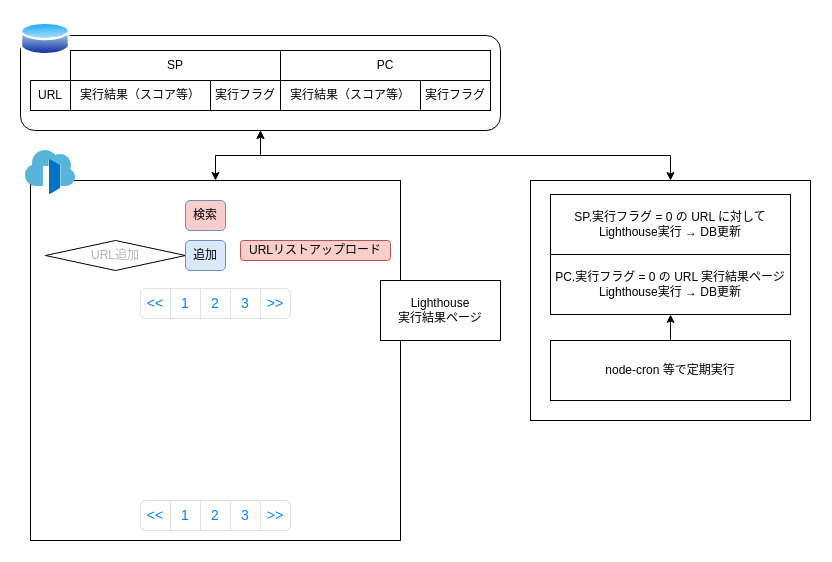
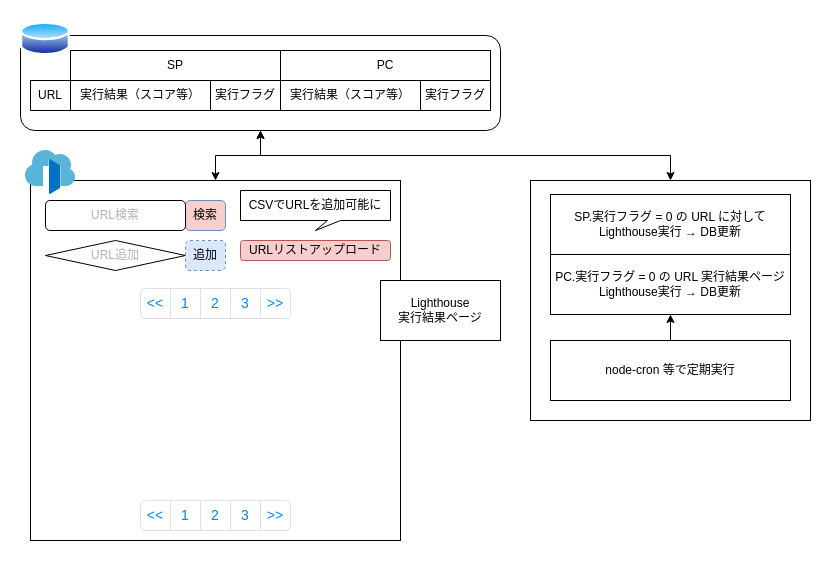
  <mxCell id="0" />
  <mxCell id="1" parent="0" />
  <mxCell id="2" value="" style="rounded=0;whiteSpace=wrap;html=1;fontColor=#000000;" vertex="1" parent="1"><mxGeometry x="530" y="180" width="280" height="240" as="geometry" /></mxCell>
  <mxCell id="3" value="SP.実行フラグ = 0 の URL に対して&lt;br&gt;Lighthouse実行 → DB更新" style="rounded=0;whiteSpace=wrap;html=1;fontColor=#000000;" vertex="1" parent="1"><mxGeometry x="550" y="194" width="240" height="60" as="geometry" /></mxCell>
  <mxCell id="4" value="" style="rounded=1;whiteSpace=wrap;html=1;" vertex="1" parent="1"><mxGeometry x="20" y="35" width="480" height="95" as="geometry" /></mxCell>
  <mxCell id="5" value="URL" style="rounded=0;whiteSpace=wrap;html=1;" vertex="1" parent="1"><mxGeometry x="30" y="80" width="40" height="30" as="geometry" /></mxCell>
  <mxCell id="6" value="SP" style="rounded=0;whiteSpace=wrap;html=1;" vertex="1" parent="1"><mxGeometry x="70" y="50" width="210" height="30" as="geometry" /></mxCell>
  <mxCell id="7" value="PC" style="rounded=0;whiteSpace=wrap;html=1;" vertex="1" parent="1"><mxGeometry x="280" y="50" width="210" height="30" as="geometry" /></mxCell>
  <mxCell id="8" value="" style="aspect=fixed;perimeter=ellipsePerimeter;html=1;align=center;shadow=0;dashed=0;spacingTop=3;image;image=img/lib/active_directory/database.svg;" vertex="1" parent="1"><mxGeometry x="20" y="20" width="50" height="37" as="geometry" /></mxCell>
  <mxCell id="9" style="edgeStyle=orthogonalEdgeStyle;rounded=0;orthogonalLoop=1;jettySize=auto;html=1;entryX=0.5;entryY=1;entryDx=0;entryDy=0;fontColor=#000000;startArrow=classic;startFill=1;" edge="1" parent="1" source="10" target="4"><mxGeometry relative="1" as="geometry" /></mxCell>
  <mxCell id="10" value="" style="rounded=0;whiteSpace=wrap;html=1;" vertex="1" parent="1"><mxGeometry x="30" y="180" width="370" height="360" as="geometry" /></mxCell>
  <mxCell id="11" value="検索" style="rounded=1;whiteSpace=wrap;html=1;fillColor=#f8cecc;strokeColor=#6c8ebf;" vertex="1" parent="1"><mxGeometry x="185" y="200" width="40" height="30" as="geometry" /></mxCell>
+ <mxCell id="12" value="URL検索" style="rounded=1;whiteSpace=wrap;html=1;fontColor=#B3B3B3;" vertex="1" parent="1"><mxGeometry x="45" y="200" width="140" height="30" as="geometry" /></mxCell>
  <mxCell id="13" value="" style="html=1;shadow=0;dashed=0;shape=mxgraph.bootstrap.rrect;rSize=5;strokeColor=#DEE2E6;html=1;whiteSpace=wrap;fillColor=#ffffff;fontColor=#0085FC;" vertex="1" parent="1"><mxGeometry x="140" y="288" width="150" height="30" as="geometry" /></mxCell>
  <mxCell id="14" value="&lt;&lt;" style="strokeColor=inherit;fillColor=inherit;gradientColor=inherit;fontColor=inherit;html=1;shadow=0;dashed=0;shape=mxgraph.bootstrap.leftButton;rSize=5;perimeter=none;whiteSpace=wrap;resizeHeight=1;fontSize=14;" vertex="1" parent="13"><mxGeometry width="30" height="30" relative="1" as="geometry" /></mxCell>
  <mxCell id="15" value="1" style="strokeColor=inherit;fillColor=inherit;gradientColor=inherit;fontColor=inherit;html=1;shadow=0;dashed=0;perimeter=none;whiteSpace=wrap;resizeHeight=1;fontSize=14;" vertex="1" parent="13"><mxGeometry width="30" height="30" relative="1" as="geometry"><mxPoint x="30" as="offset" /></mxGeometry></mxCell>
  <mxCell id="16" value="2" style="strokeColor=inherit;fillColor=inherit;gradientColor=inherit;fontColor=inherit;html=1;shadow=0;dashed=0;perimeter=none;whiteSpace=wrap;resizeHeight=1;fontSize=14;" vertex="1" parent="13"><mxGeometry width="30" height="30" relative="1" as="geometry"><mxPoint x="60" as="offset" /></mxGeometry></mxCell>
  <mxCell id="17" value="3" style="strokeColor=inherit;fillColor=inherit;gradientColor=inherit;fontColor=inherit;html=1;shadow=0;dashed=0;perimeter=none;whiteSpace=wrap;resizeHeight=1;fontSize=14;" vertex="1" parent="13"><mxGeometry width="30" height="30" relative="1" as="geometry"><mxPoint x="90" as="offset" /></mxGeometry></mxCell>
  <mxCell id="18" value="&gt;&gt;" style="strokeColor=inherit;fillColor=inherit;gradientColor=inherit;fontColor=inherit;html=1;shadow=0;dashed=0;shape=mxgraph.bootstrap.rightButton;rSize=5;perimeter=none;whiteSpace=wrap;resizeHeight=1;fontSize=14;" vertex="1" parent="13"><mxGeometry x="1" width="30" height="30" relative="1" as="geometry"><mxPoint x="-30" as="offset" /></mxGeometry></mxCell>
  <mxCell id="19" value="" style="html=1;shadow=0;dashed=0;shape=mxgraph.bootstrap.rrect;rSize=5;strokeColor=#DEE2E6;html=1;whiteSpace=wrap;fillColor=#ffffff;fontColor=#0085FC;" vertex="1" parent="1"><mxGeometry x="140" y="500" width="150" height="30" as="geometry" /></mxCell>
  <mxCell id="20" value="&lt;&lt;" style="strokeColor=inherit;fillColor=inherit;gradientColor=inherit;fontColor=inherit;html=1;shadow=0;dashed=0;shape=mxgraph.bootstrap.leftButton;rSize=5;perimeter=none;whiteSpace=wrap;resizeHeight=1;fontSize=14;" vertex="1" parent="19"><mxGeometry width="30" height="30" relative="1" as="geometry" /></mxCell>
  <mxCell id="21" value="1" style="strokeColor=inherit;fillColor=inherit;gradientColor=inherit;fontColor=inherit;html=1;shadow=0;dashed=0;perimeter=none;whiteSpace=wrap;resizeHeight=1;fontSize=14;" vertex="1" parent="19"><mxGeometry width="30" height="30" relative="1" as="geometry"><mxPoint x="30" as="offset" /></mxGeometry></mxCell>
  <mxCell id="22" value="2" style="strokeColor=inherit;fillColor=inherit;gradientColor=inherit;fontColor=inherit;html=1;shadow=0;dashed=0;perimeter=none;whiteSpace=wrap;resizeHeight=1;fontSize=14;" vertex="1" parent="19"><mxGeometry width="30" height="30" relative="1" as="geometry"><mxPoint x="60" as="offset" /></mxGeometry></mxCell>
  <mxCell id="23" value="3" style="strokeColor=inherit;fillColor=inherit;gradientColor=inherit;fontColor=inherit;html=1;shadow=0;dashed=0;perimeter=none;whiteSpace=wrap;resizeHeight=1;fontSize=14;" vertex="1" parent="19"><mxGeometry width="30" height="30" relative="1" as="geometry"><mxPoint x="90" as="offset" /></mxGeometry></mxCell>
  <mxCell id="24" value="&gt;&gt;" style="strokeColor=inherit;fillColor=inherit;gradientColor=inherit;fontColor=inherit;html=1;shadow=0;dashed=0;shape=mxgraph.bootstrap.rightButton;rSize=5;perimeter=none;whiteSpace=wrap;resizeHeight=1;fontSize=14;" vertex="1" parent="19"><mxGeometry x="1" width="30" height="30" relative="1" as="geometry"><mxPoint x="-30" as="offset" /></mxGeometry></mxCell>
  <mxCell id="25" value="&lt;font color=&quot;#000000&quot;&gt;Lighthouse&lt;br&gt;実行結果ページ&lt;/font&gt;" style="rounded=0;whiteSpace=wrap;html=1;fontColor=#B3B3B3;" vertex="1" parent="1"><mxGeometry x="380" y="280" width="120" height="60" as="geometry" /></mxCell>
  <mxCell id="26" value="" style="aspect=fixed;html=1;points=[];align=center;image;fontSize=12;image=img/lib/mscae/Front_Doors.svg;" vertex="1" parent="1"><mxGeometry x="25" y="150" width="50" height="44" as="geometry" /></mxCell>
  <mxCell id="27" value="URL追加" style="rhombus;whiteSpace=wrap;html=1;fontColor=#B3B3B3;" vertex="1" parent="1"><mxGeometry x="45" y="240" width="140" height="30" as="geometry" /></mxCell>
- <mxCell id="28" value="追加" style="rounded=1;whiteSpace=wrap;html=1;fillColor=#dae8fc;strokeColor=#6c8ebf;" vertex="1" parent="1"><mxGeometry x="185" y="240" width="40" height="30" as="geometry" /></mxCell>
+ <mxCell id="28" value="追加" style="rounded=1;whiteSpace=wrap;html=1;fillColor=#dae8fc;strokeColor=#6c8ebf;dashed=1;" vertex="1" parent="1"><mxGeometry x="185" y="240" width="40" height="30" as="geometry" /></mxCell>
  <mxCell id="29" value="URLリストアップロード" style="rounded=1;whiteSpace=wrap;html=1;fillColor=#f8cecc;strokeColor=#b85450;" vertex="1" parent="1"><mxGeometry x="240" y="240" width="150" height="20" as="geometry" /></mxCell>
+ <mxCell id="30" value="CSVでURLを追加可能に" style="shape=callout;whiteSpace=wrap;html=1;perimeter=calloutPerimeter;fontColor=#000000;base=13;size=10;position=0.58;" vertex="1" parent="1"><mxGeometry x="240" y="190" width="150" height="40" as="geometry" /></mxCell>
  <mxCell id="31" value="実行結果（スコア等）" style="rounded=0;whiteSpace=wrap;html=1;" vertex="1" parent="1"><mxGeometry x="70" y="80" width="140" height="30" as="geometry" /></mxCell>
  <mxCell id="32" value="実行フラグ" style="rounded=0;whiteSpace=wrap;html=1;" vertex="1" parent="1"><mxGeometry x="210" y="80" width="70" height="30" as="geometry" /></mxCell>
  <mxCell id="33" value="実行結果（スコア等）" style="rounded=0;whiteSpace=wrap;html=1;" vertex="1" parent="1"><mxGeometry x="280" y="80" width="140" height="30" as="geometry" /></mxCell>
  <mxCell id="34" value="実行フラグ" style="rounded=0;whiteSpace=wrap;html=1;" vertex="1" parent="1"><mxGeometry x="420" y="80" width="70" height="30" as="geometry" /></mxCell>
  <mxCell id="35" value="PC.実行フラグ = 0 の URL 実行結果ページ&lt;br&gt;Lighthouse実行 → DB更新" style="rounded=0;whiteSpace=wrap;html=1;fontColor=#000000;" vertex="1" parent="1"><mxGeometry x="550" y="254" width="240" height="60" as="geometry" /></mxCell>
  <mxCell id="36" style="edgeStyle=orthogonalEdgeStyle;rounded=0;orthogonalLoop=1;jettySize=auto;html=1;entryX=0.5;entryY=1;entryDx=0;entryDy=0;startArrow=none;startFill=0;fontColor=#000000;" edge="1" parent="1" source="37" target="35"><mxGeometry relative="1" as="geometry" /></mxCell>
  <mxCell id="37" value="node-cron 等で定期実行" style="rounded=0;whiteSpace=wrap;html=1;fontColor=#000000;" vertex="1" parent="1"><mxGeometry x="550" y="340" width="240" height="60" as="geometry" /></mxCell>
  <mxCell id="38" style="edgeStyle=orthogonalEdgeStyle;rounded=0;orthogonalLoop=1;jettySize=auto;html=1;entryX=0.5;entryY=1;entryDx=0;entryDy=0;fontColor=#000000;startArrow=classic;startFill=1;exitX=0.5;exitY=0;exitDx=0;exitDy=0;" edge="1" parent="1" source="2" target="4"><mxGeometry relative="1" as="geometry" /></mxCell>
  <mxCell id="39" value="" style="shape=image;html=1;verticalAlign=top;verticalLabelPosition=bottom;labelBackgroundColor=#ffffff;imageAspect=0;aspect=fixed;image=https://cdn2.iconfinder.com/data/icons/amazon-aws-stencils/100/SDKs_copy_nodeJS-128.png;fontColor=#000000;" vertex="1" parent="1"><mxGeometry x="520" y="145" width="54" height="54" as="geometry" /></mxCell>
